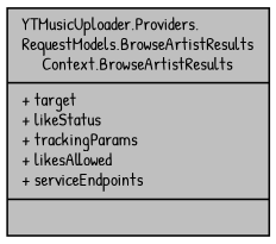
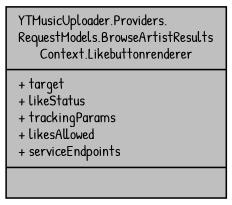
  digraph {
    fontname="Patrick Hand"
-   n1 [color=black fillcolor=grey75 fontcolor=black fontname="Patrick Hand" fontsize=10 height=0.2 label="{YTMusicUploader.Providers.\lRequestModels.BrowseArtistResults\lContext.BrowseArtistResults\n|+ target\l+ likeStatus\l+ trackingParams\l+ likesAllowed\l+ serviceEndpoints\l|}" shape=record style=filled width=0.4]
+   n1 [color=black fillcolor=grey75 fontcolor=black fontname="Patrick Hand" fontsize=10 height=0.2 label="{YTMusicUploader.Providers.\lRequestModels.BrowseArtistResults\lContext.Likebuttonrenderer\n|+ target\l+ likeStatus\l+ trackingParams\l+ likesAllowed\l+ serviceEndpoints\l|}" shape=record style=filled width=0.4]
  }
